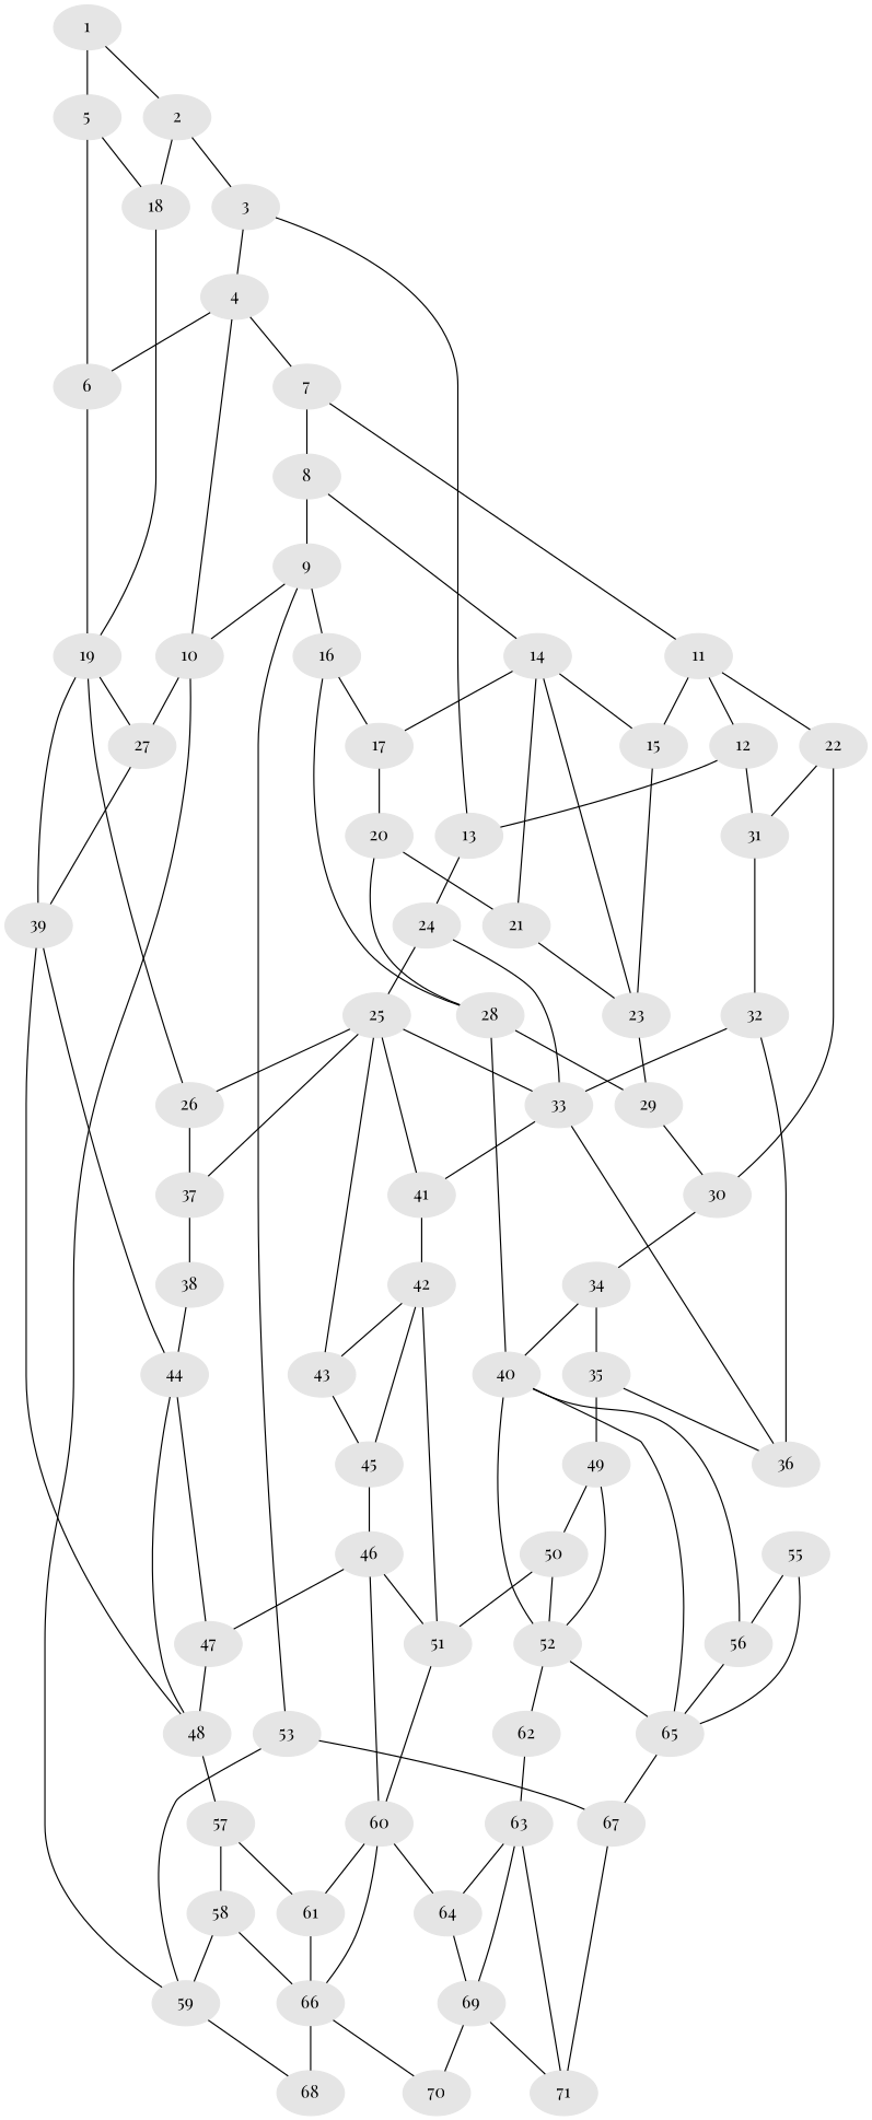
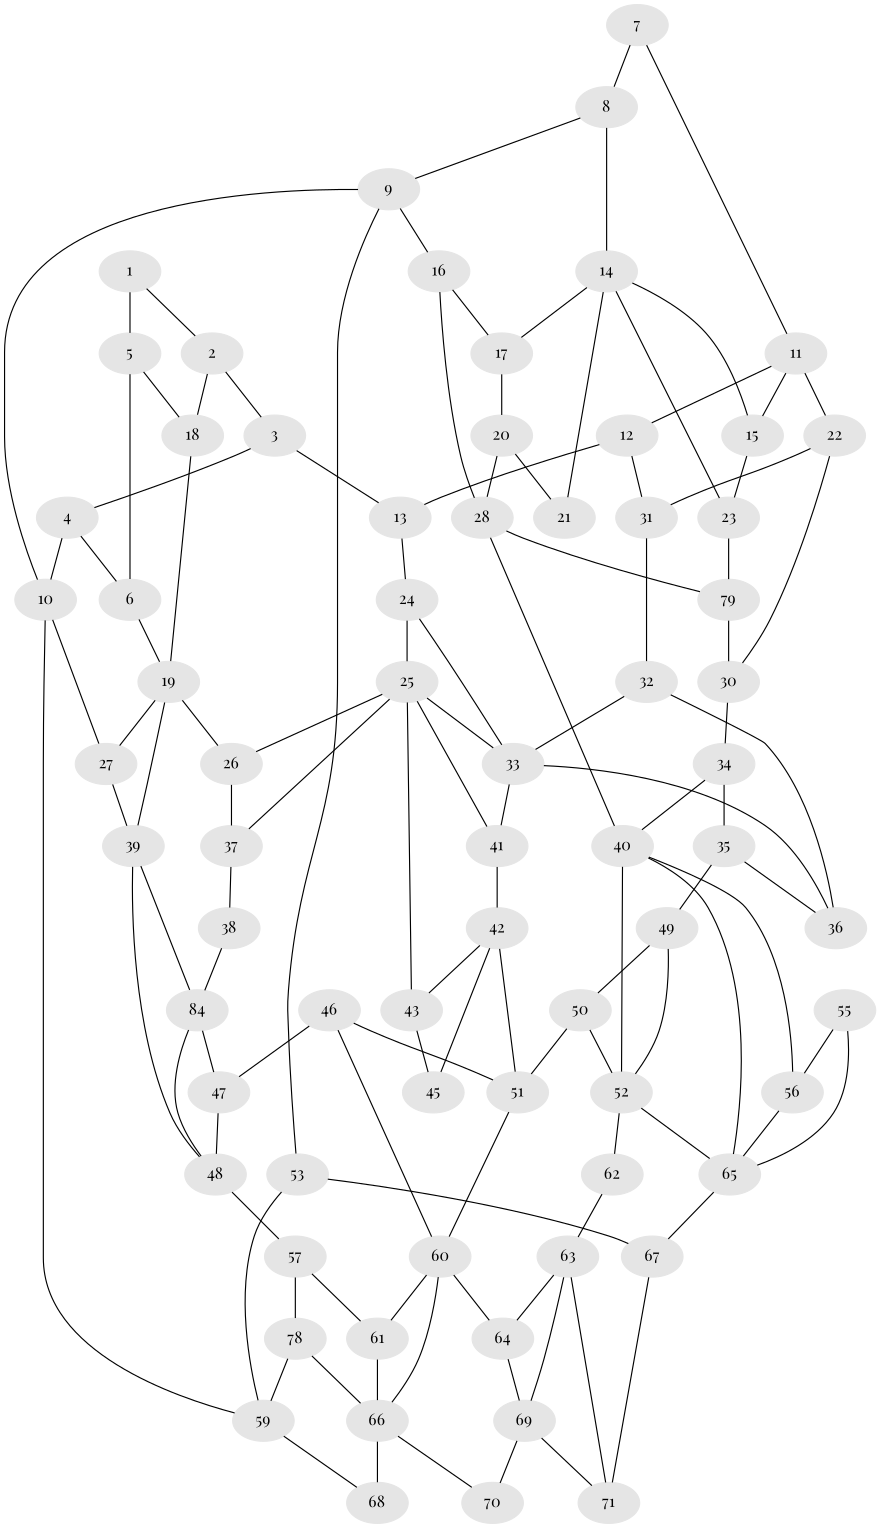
  graph {
    fontname="Playfair Display"
    node [color=gray90 fontname="Playfair Display" style=filled]
    edge [fontname="Playfair Display" weight=1.0]
    1
    2
    5
    3
    18
    6
    4
    13
    19
    7
    10
    24
    8
    11
    27
    59
    26
    39
    9
    14
    12
    15
    22
    16
    53
    17
    21
    23
    28
    67
    68
    31
    30
    32
    25
    33
    20
-   29
+   29 [label=79]
    40
    37
-   44
+   44 [label=84]
    48
    34
    41
    43
    36
    38
    42
    45
    52
    56
    65
    35
    49
    50
    47
    57
    62
    51
    46
    60
    61
    66
    64
-   58
+   58 [label=78]
    63
    71
    55
    70
    69
    1 -- 2
    1 -- 5 [weight=3.0]
    2 -- 3
    2 -- 18
    5 -- 18
    5 -- 6 [weight=2.0]
    3 -- 4
    3 -- 13
    18 -- 19
    6 -- 19
    4 -- 6
-   4 -- 7
    4 -- 10
    13 -- 24
    19 -- 27
    19 -- 26
    19 -- 39
    7 -- 8
    7 -- 11
    10 -- 27
    10 -- 59
    24 -- 25
    24 -- 33
    8 -- 9
    8 -- 14
    11 -- 12
    11 -- 15 [weight=2.0]
    11 -- 22 [weight=2.0]
    27 -- 39
    59 -- 68
    26 -- 37
    39 -- 44
    39 -- 48
    9 -- 10
    9 -- 16
    9 -- 53
    14 -- 15
    14 -- 17
    14 -- 21
    14 -- 23
    12 -- 13
    12 -- 31
    15 -- 23
    22 -- 31
    22 -- 30
    16 -- 17
    16 -- 28
    53 -- 59
    53 -- 67
    17 -- 20
-   21 -- 23
    23 -- 29
    28 -- 29
    28 -- 40 [weight=2.0]
    67 -- 71
    31 -- 32
    30 -- 34
    32 -- 33
    32 -- 36
    25 -- 26
    25 -- 33
    25 -- 37
    25 -- 41
    25 -- 43
    33 -- 41
    33 -- 36
    20 -- 21 [weight=4.0]
    20 -- 28
    29 -- 30
    40 -- 52
    40 -- 56
    40 -- 65
    37 -- 38
    44 -- 48
    44 -- 47
    48 -- 57 [weight=2.0]
    34 -- 40
    34 -- 35
    41 -- 42 [weight=2.0]
    43 -- 45
    38 -- 44
    42 -- 43
    42 -- 45
    42 -- 51 [weight=2.0]
-   45 -- 46
    52 -- 65
    52 -- 62 [weight=2.0]
    56 -- 65
    65 -- 67
    35 -- 36
    35 -- 49
    49 -- 52
    49 -- 50
    50 -- 52
    50 -- 51
    47 -- 48
    57 -- 61 [weight=2.0]
    57 -- 58
    62 -- 63 [weight=2.0]
    51 -- 60
    46 -- 47
    46 -- 51
    46 -- 60
    60 -- 61
    60 -- 66
    60 -- 64
    61 -- 66
    66 -- 68 [weight=2.0]
    66 -- 70 [weight=2.0]
    64 -- 69
    58 -- 59
    58 -- 66 [weight=2.0]
    63 -- 64
    63 -- 71
    63 -- 69 [weight=2.0]
    55 -- 56
    55 -- 65
    69 -- 71
    69 -- 70 [weight=2.0]
  }
